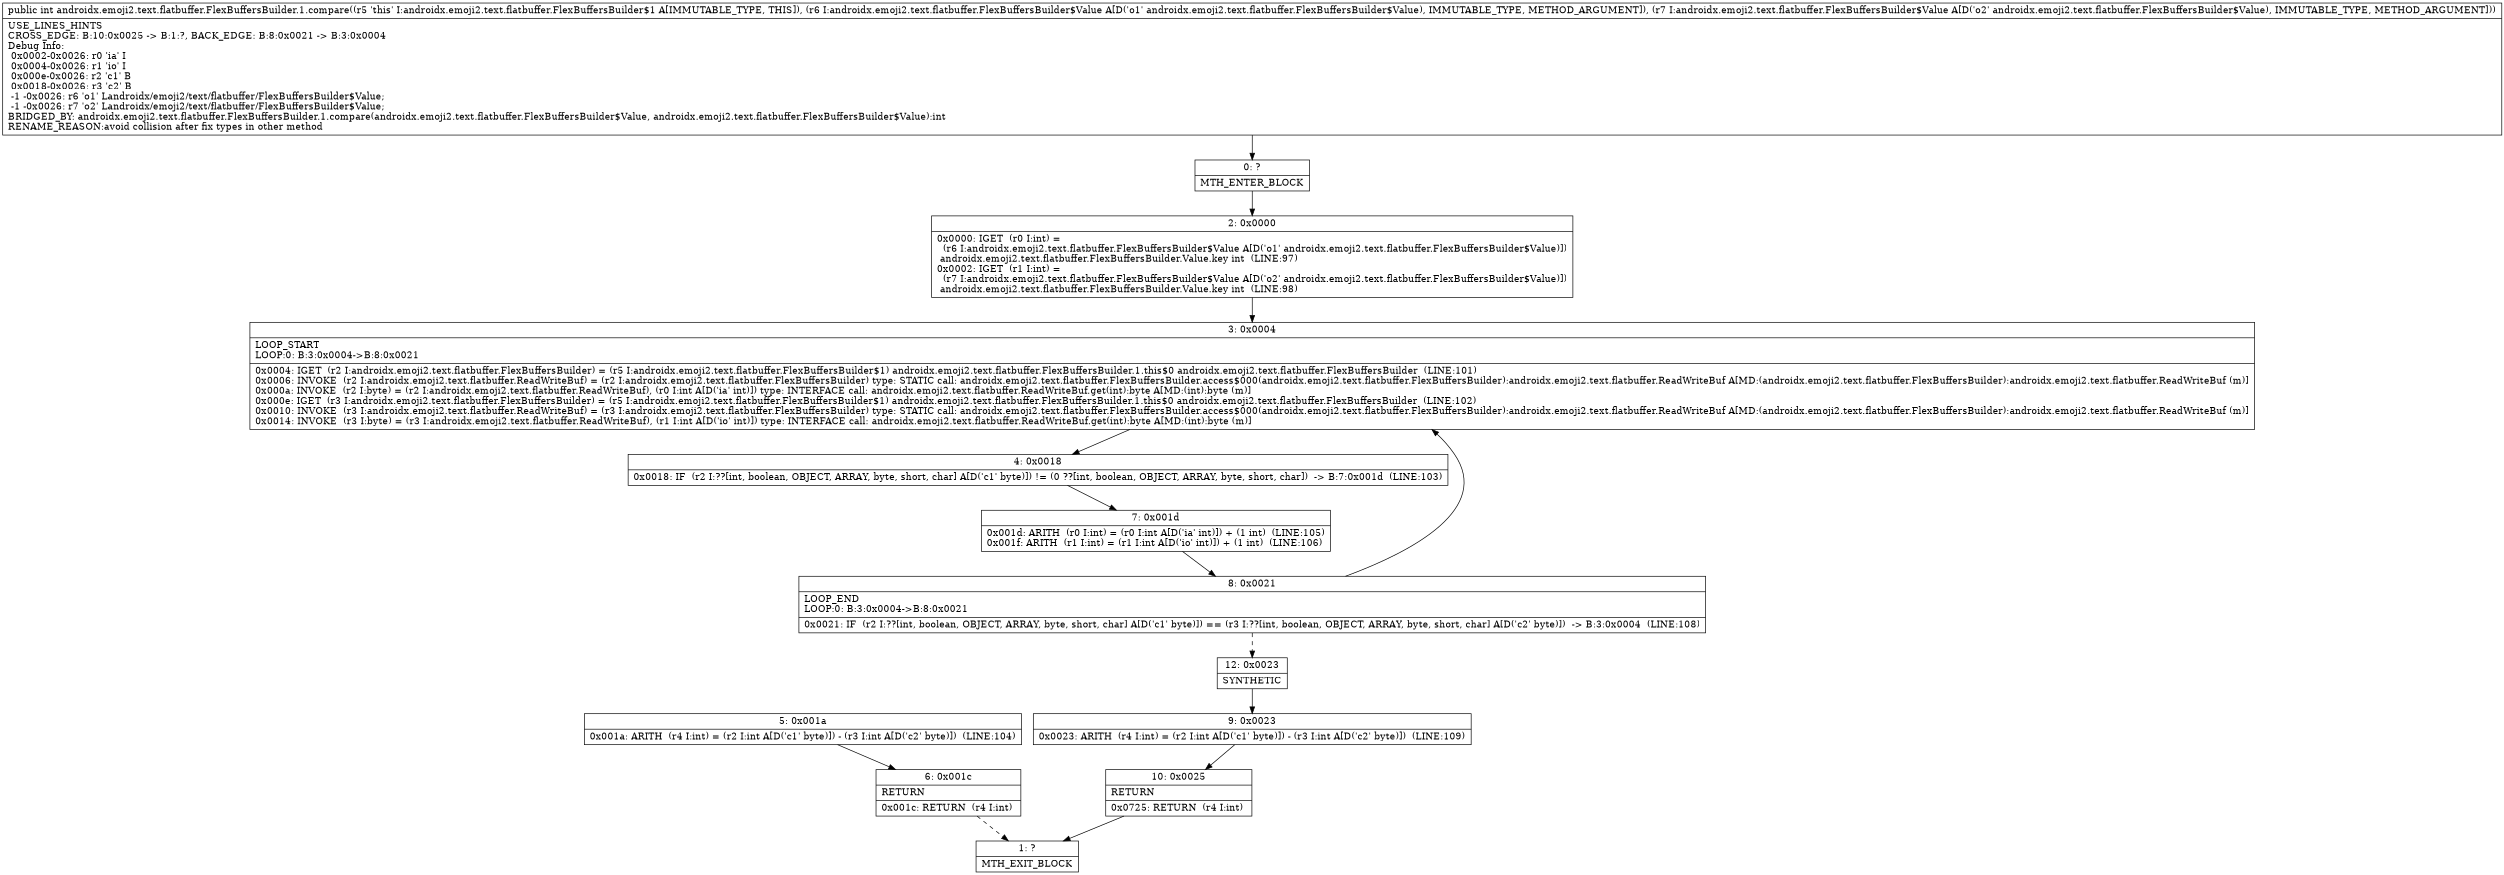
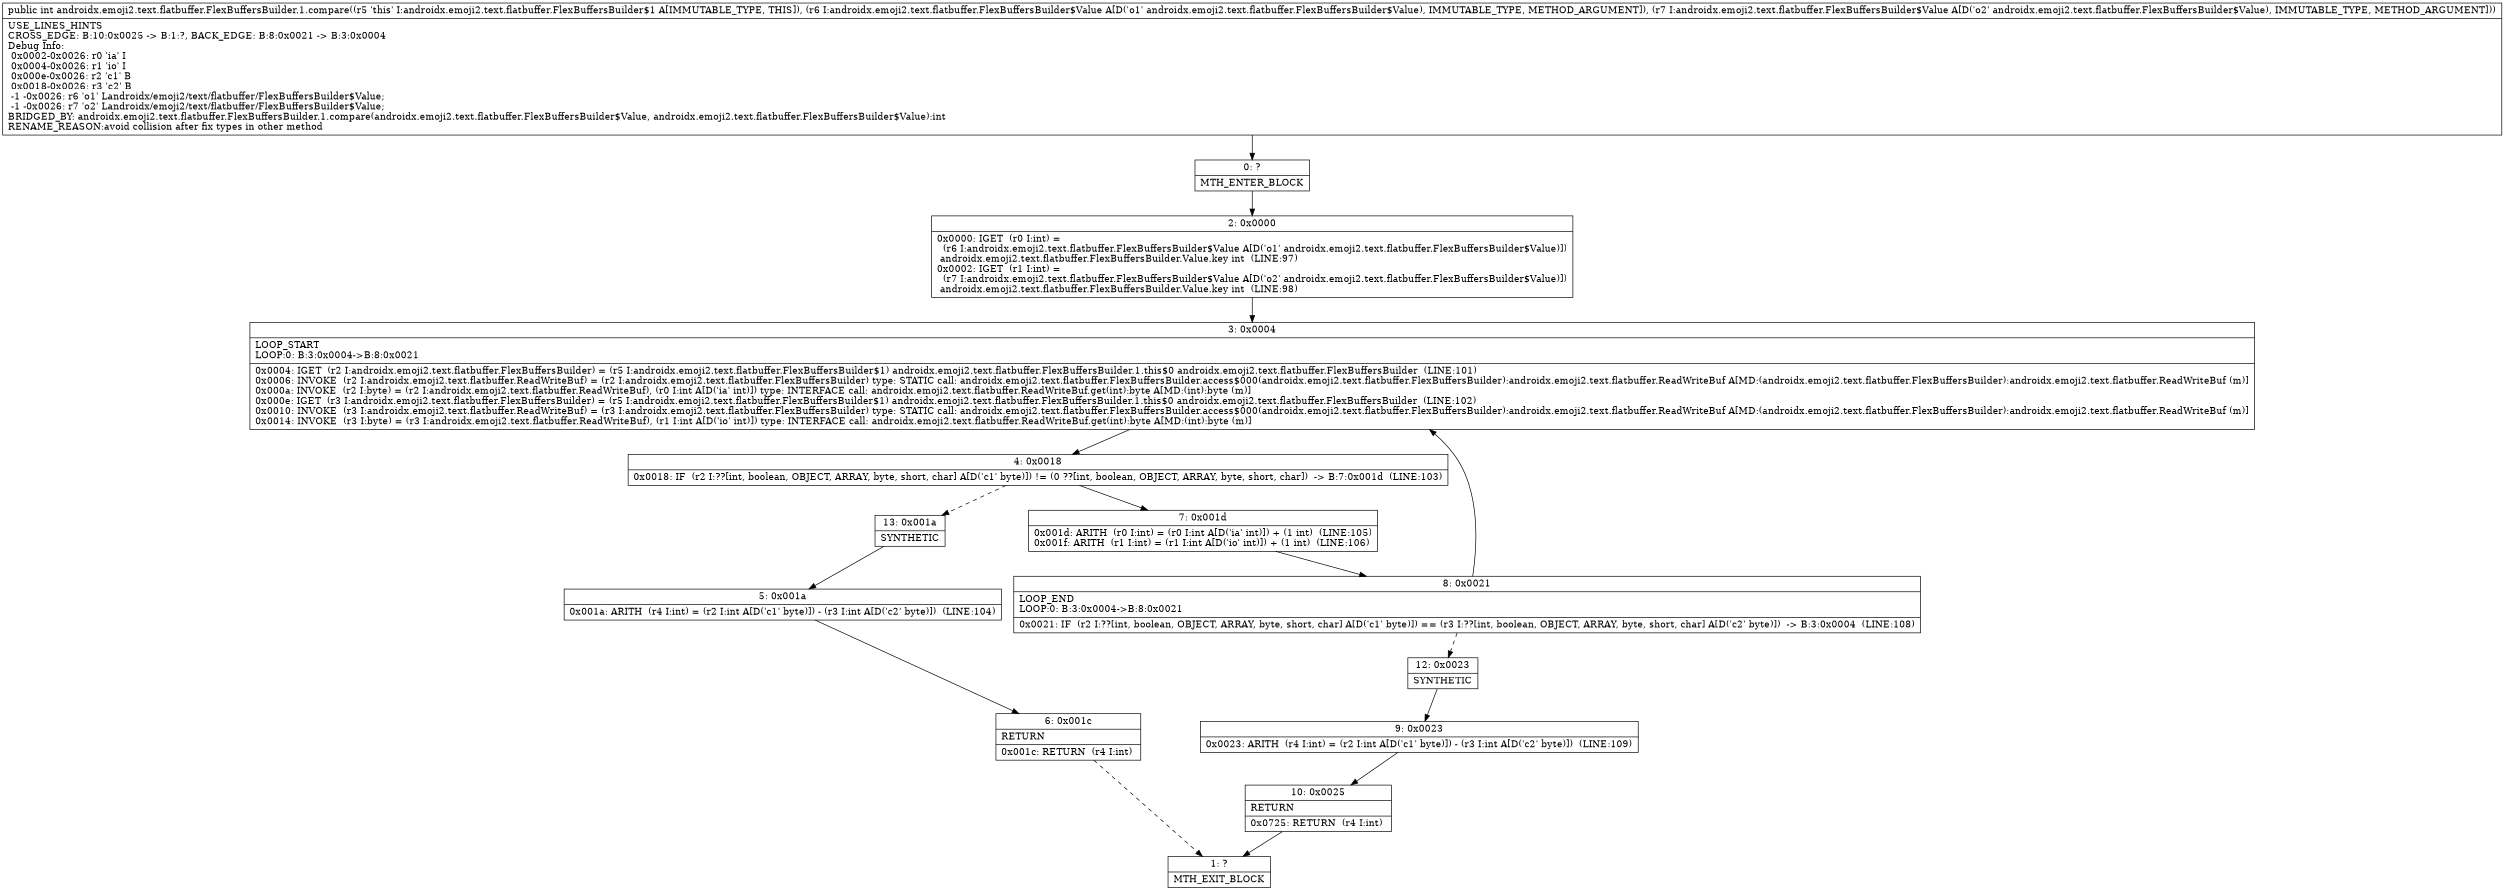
  digraph {
    node [shape=record]
    n1 [label="{0\:\ ?|MTH_ENTER_BLOCK\l}"]
    n2 [label="{2\:\ 0x0000|0x0000: IGET  (r0 I:int) = \l  (r6 I:androidx.emoji2.text.flatbuffer.FlexBuffersBuilder$Value A[D('o1' androidx.emoji2.text.flatbuffer.FlexBuffersBuilder$Value)])\l androidx.emoji2.text.flatbuffer.FlexBuffersBuilder.Value.key int  (LINE:97)\l0x0002: IGET  (r1 I:int) = \l  (r7 I:androidx.emoji2.text.flatbuffer.FlexBuffersBuilder$Value A[D('o2' androidx.emoji2.text.flatbuffer.FlexBuffersBuilder$Value)])\l androidx.emoji2.text.flatbuffer.FlexBuffersBuilder.Value.key int  (LINE:98)\l}"]
    n3 [label="{3\:\ 0x0004|LOOP_START\lLOOP:0: B:3:0x0004\-\>B:8:0x0021\l|0x0004: IGET  (r2 I:androidx.emoji2.text.flatbuffer.FlexBuffersBuilder) = (r5 I:androidx.emoji2.text.flatbuffer.FlexBuffersBuilder$1) androidx.emoji2.text.flatbuffer.FlexBuffersBuilder.1.this$0 androidx.emoji2.text.flatbuffer.FlexBuffersBuilder  (LINE:101)\l0x0006: INVOKE  (r2 I:androidx.emoji2.text.flatbuffer.ReadWriteBuf) = (r2 I:androidx.emoji2.text.flatbuffer.FlexBuffersBuilder) type: STATIC call: androidx.emoji2.text.flatbuffer.FlexBuffersBuilder.access$000(androidx.emoji2.text.flatbuffer.FlexBuffersBuilder):androidx.emoji2.text.flatbuffer.ReadWriteBuf A[MD:(androidx.emoji2.text.flatbuffer.FlexBuffersBuilder):androidx.emoji2.text.flatbuffer.ReadWriteBuf (m)]\l0x000a: INVOKE  (r2 I:byte) = (r2 I:androidx.emoji2.text.flatbuffer.ReadWriteBuf), (r0 I:int A[D('ia' int)]) type: INTERFACE call: androidx.emoji2.text.flatbuffer.ReadWriteBuf.get(int):byte A[MD:(int):byte (m)]\l0x000e: IGET  (r3 I:androidx.emoji2.text.flatbuffer.FlexBuffersBuilder) = (r5 I:androidx.emoji2.text.flatbuffer.FlexBuffersBuilder$1) androidx.emoji2.text.flatbuffer.FlexBuffersBuilder.1.this$0 androidx.emoji2.text.flatbuffer.FlexBuffersBuilder  (LINE:102)\l0x0010: INVOKE  (r3 I:androidx.emoji2.text.flatbuffer.ReadWriteBuf) = (r3 I:androidx.emoji2.text.flatbuffer.FlexBuffersBuilder) type: STATIC call: androidx.emoji2.text.flatbuffer.FlexBuffersBuilder.access$000(androidx.emoji2.text.flatbuffer.FlexBuffersBuilder):androidx.emoji2.text.flatbuffer.ReadWriteBuf A[MD:(androidx.emoji2.text.flatbuffer.FlexBuffersBuilder):androidx.emoji2.text.flatbuffer.ReadWriteBuf (m)]\l0x0014: INVOKE  (r3 I:byte) = (r3 I:androidx.emoji2.text.flatbuffer.ReadWriteBuf), (r1 I:int A[D('io' int)]) type: INTERFACE call: androidx.emoji2.text.flatbuffer.ReadWriteBuf.get(int):byte A[MD:(int):byte (m)]\l}"]
    n4 [label="{4\:\ 0x0018|0x0018: IF  (r2 I:??[int, boolean, OBJECT, ARRAY, byte, short, char] A[D('c1' byte)]) != (0 ??[int, boolean, OBJECT, ARRAY, byte, short, char])  \-\> B:7:0x001d  (LINE:103)\l}"]
    n5 [label="{7\:\ 0x001d|0x001d: ARITH  (r0 I:int) = (r0 I:int A[D('ia' int)]) + (1 int)  (LINE:105)\l0x001f: ARITH  (r1 I:int) = (r1 I:int A[D('io' int)]) + (1 int)  (LINE:106)\l}"]
+   n6 [label="{13\:\ 0x001a|SYNTHETIC\l}"]
    n7 [label="{8\:\ 0x0021|LOOP_END\lLOOP:0: B:3:0x0004\-\>B:8:0x0021\l|0x0021: IF  (r2 I:??[int, boolean, OBJECT, ARRAY, byte, short, char] A[D('c1' byte)]) == (r3 I:??[int, boolean, OBJECT, ARRAY, byte, short, char] A[D('c2' byte)])  \-\> B:3:0x0004  (LINE:108)\l}"]
    n8 [label="{5\:\ 0x001a|0x001a: ARITH  (r4 I:int) = (r2 I:int A[D('c1' byte)]) \- (r3 I:int A[D('c2' byte)])  (LINE:104)\l}"]
    n9 [label="{12\:\ 0x0023|SYNTHETIC\l}"]
    n10 [label="{9\:\ 0x0023|0x0023: ARITH  (r4 I:int) = (r2 I:int A[D('c1' byte)]) \- (r3 I:int A[D('c2' byte)])  (LINE:109)\l}"]
    n11 [label="{10\:\ 0x0025|RETURN\l|0x0725: RETURN  (r4 I:int) \l}"]
    n12 [label="{1\:\ ?|MTH_EXIT_BLOCK\l}"]
    n13 [label="{6\:\ 0x001c|RETURN\l|0x001c: RETURN  (r4 I:int) \l}"]
    n14 [label="{public int androidx.emoji2.text.flatbuffer.FlexBuffersBuilder.1.compare((r5 'this' I:androidx.emoji2.text.flatbuffer.FlexBuffersBuilder$1 A[IMMUTABLE_TYPE, THIS]), (r6 I:androidx.emoji2.text.flatbuffer.FlexBuffersBuilder$Value A[D('o1' androidx.emoji2.text.flatbuffer.FlexBuffersBuilder$Value), IMMUTABLE_TYPE, METHOD_ARGUMENT]), (r7 I:androidx.emoji2.text.flatbuffer.FlexBuffersBuilder$Value A[D('o2' androidx.emoji2.text.flatbuffer.FlexBuffersBuilder$Value), IMMUTABLE_TYPE, METHOD_ARGUMENT]))  | USE_LINES_HINTS\lCROSS_EDGE: B:10:0x0025 \-\> B:1:?, BACK_EDGE: B:8:0x0021 \-\> B:3:0x0004\lDebug Info:\l  0x0002\-0x0026: r0 'ia' I\l  0x0004\-0x0026: r1 'io' I\l  0x000e\-0x0026: r2 'c1' B\l  0x0018\-0x0026: r3 'c2' B\l  \-1 \-0x0026: r6 'o1' Landroidx\/emoji2\/text\/flatbuffer\/FlexBuffersBuilder$Value;\l  \-1 \-0x0026: r7 'o2' Landroidx\/emoji2\/text\/flatbuffer\/FlexBuffersBuilder$Value;\lBRIDGED_BY: androidx.emoji2.text.flatbuffer.FlexBuffersBuilder.1.compare(androidx.emoji2.text.flatbuffer.FlexBuffersBuilder$Value, androidx.emoji2.text.flatbuffer.FlexBuffersBuilder$Value):int\lRENAME_REASON:avoid collision after fix types in other method\l}"]
    n1 -> n2
    n2 -> n3
    n3 -> n4
    n4 -> n5
+   n4 -> n6 [style=dashed]
    n5 -> n7
+   n6 -> n8
    n7 -> n3
    n7 -> n9 [style=dashed]
    n8 -> n13
    n9 -> n10
    n10 -> n11
    n11 -> n12
    n13 -> n12 [style=dashed]
    n14 -> n1
  }
